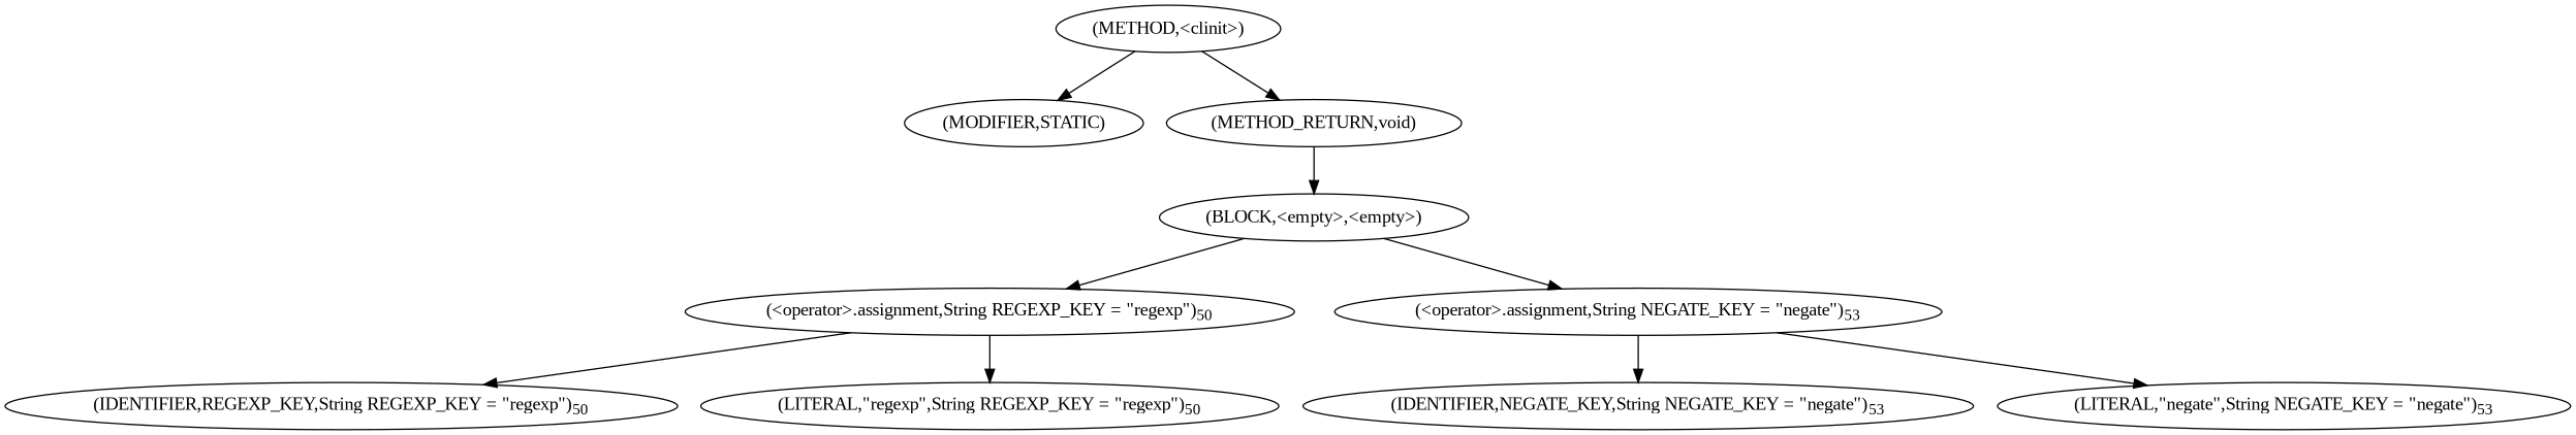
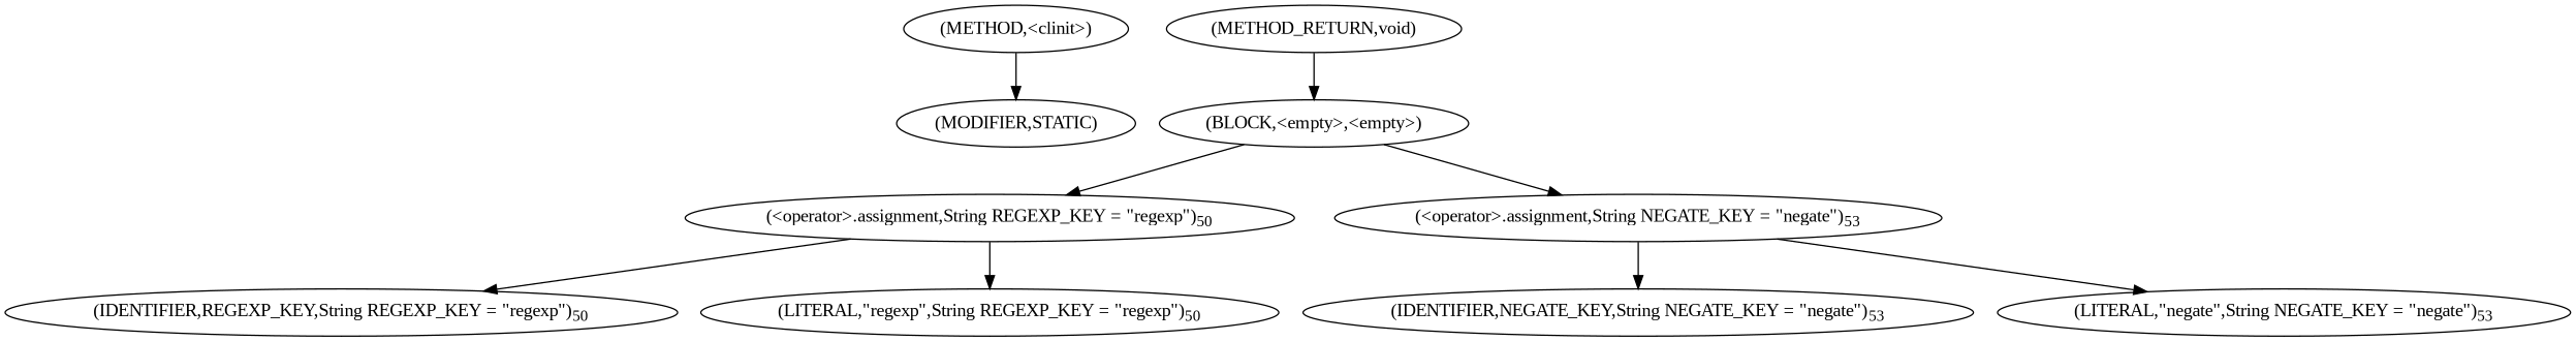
  digraph {
    fontname="Liberation Serif"
    node [fontname="Liberation Serif"]
    edge [fontname="Liberation Serif"]
    n1 [label=<(METHOD,&lt;clinit&gt;)>]
    n2 [label=<(MODIFIER,STATIC)>]
    n3 [label=<(METHOD_RETURN,void)>]
    n4 [label=<(BLOCK,&lt;empty&gt;,&lt;empty&gt;)>]
    n5 [label=<(&lt;operator&gt;.assignment,String REGEXP_KEY = &quot;regexp&quot;)<SUB>50</SUB>>]
    n6 [label=<(&lt;operator&gt;.assignment,String NEGATE_KEY = &quot;negate&quot;)<SUB>53</SUB>>]
    n7 [label=<(IDENTIFIER,REGEXP_KEY,String REGEXP_KEY = &quot;regexp&quot;)<SUB>50</SUB>>]
    n8 [label=<(LITERAL,&quot;regexp&quot;,String REGEXP_KEY = &quot;regexp&quot;)<SUB>50</SUB>>]
    n9 [label=<(IDENTIFIER,NEGATE_KEY,String NEGATE_KEY = &quot;negate&quot;)<SUB>53</SUB>>]
    n10 [label=<(LITERAL,&quot;negate&quot;,String NEGATE_KEY = &quot;negate&quot;)<SUB>53</SUB>>]
    n1 -> n2
-   n1 -> n3
    n3 -> n4
    n4 -> n5
    n4 -> n6
    n5 -> n7
    n5 -> n8
    n6 -> n9
    n6 -> n10
  }
